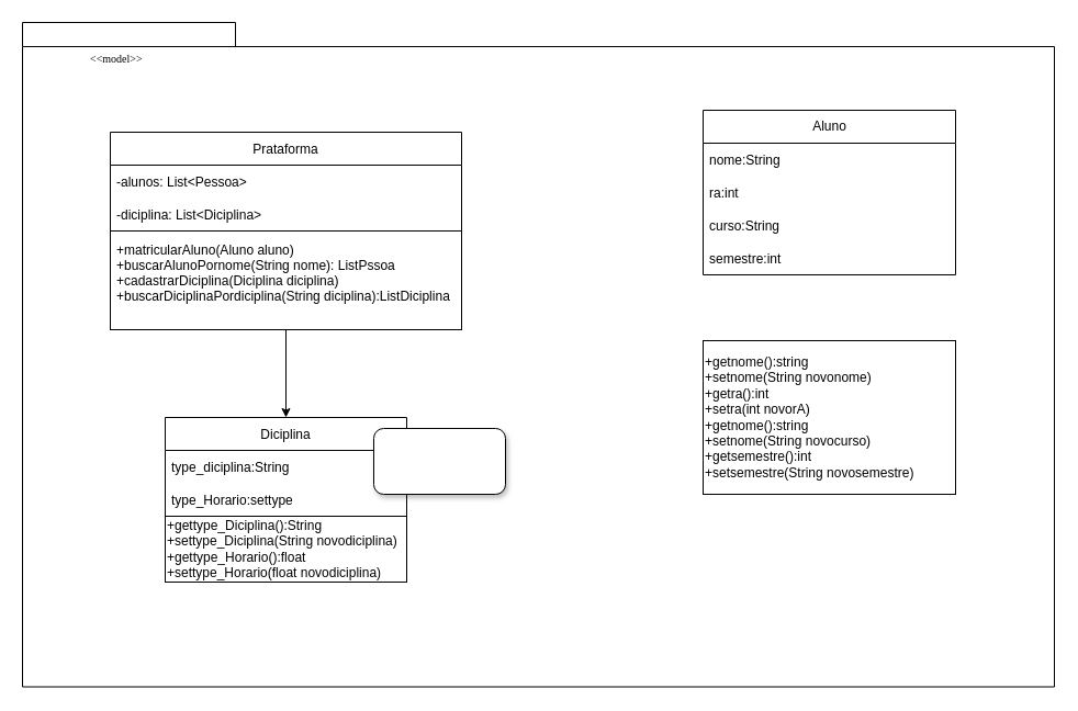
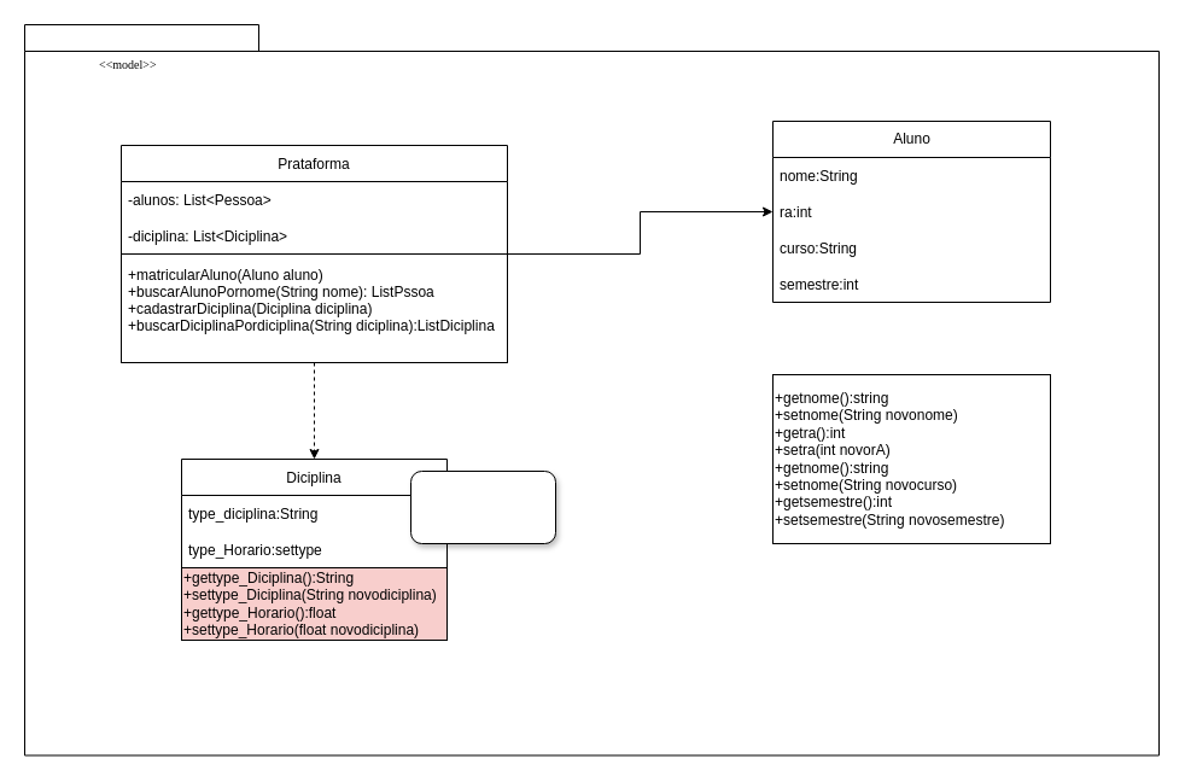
  <mxCell id="0" />
  <mxCell id="1" parent="0" />
  <mxCell id="2" value="" style="shape=folder;fontStyle=1;spacingTop=10;tabWidth=194;tabHeight=22;tabPosition=left;html=1;rounded=0;shadow=0;comic=0;labelBackgroundColor=none;strokeWidth=1;fillColor=none;fontFamily=Verdana;fontSize=10;align=center;" parent="1" vertex="1"><mxGeometry x="20" y="20" width="940" height="605.5" as="geometry" /></mxCell>
  <mxCell id="3" value="&amp;lt;&amp;lt;model&amp;gt;&amp;gt;" style="text;html=1;align=left;verticalAlign=top;spacingTop=-4;fontSize=10;fontFamily=Verdana" parent="1" vertex="1"><mxGeometry x="80" y="44.5" width="130" height="20" as="geometry" /></mxCell>
  <mxCell id="4" style="edgeStyle=orthogonalEdgeStyle;rounded=0;orthogonalLoop=1;jettySize=auto;html=1;exitX=0.5;exitY=1;exitDx=0;exitDy=0;exitPerimeter=0;" parent="1" source="2" target="2" edge="1"><mxGeometry relative="1" as="geometry" /></mxCell>
- <mxCell id="5" value="" style="edgeStyle=orthogonalEdgeStyle;rounded=0;orthogonalLoop=1;jettySize=auto;html=1;" parent="1" source="7" target="11" edge="1"><mxGeometry relative="1" as="geometry" /></mxCell>
+ <mxCell id="5" value="" style="edgeStyle=orthogonalEdgeStyle;rounded=0;orthogonalLoop=1;jettySize=auto;html=1;dashed=1;" parent="1" source="7" target="11" edge="1"><mxGeometry relative="1" as="geometry" /></mxCell>
+ <mxCell id="6" value="" style="edgeStyle=orthogonalEdgeStyle;rounded=0;orthogonalLoop=1;jettySize=auto;html=1;" parent="1" source="7" target="14" edge="1"><mxGeometry relative="1" as="geometry" /></mxCell>
  <mxCell id="7" value="Prataforma" style="swimlane;fontStyle=0;childLayout=stackLayout;horizontal=1;startSize=30;horizontalStack=0;resizeParent=1;resizeParentMax=0;resizeLast=0;collapsible=1;marginBottom=0;" parent="1" vertex="1"><mxGeometry x="100" y="120" width="320" height="180" as="geometry" /></mxCell>
  <mxCell id="8" value="-alunos: List&lt;Pessoa&gt;" style="text;strokeColor=none;fillColor=none;align=left;verticalAlign=middle;spacingLeft=4;spacingRight=4;overflow=hidden;points=[[0,0.5],[1,0.5]];portConstraint=eastwest;rotatable=0;" parent="7" vertex="1"><mxGeometry y="30" width="320" height="30" as="geometry" /></mxCell>
  <mxCell id="9" value="-diciplina: List&lt;Diciplina&gt;" style="text;strokeColor=none;fillColor=none;align=left;verticalAlign=middle;spacingLeft=4;spacingRight=4;overflow=hidden;points=[[0,0.5],[1,0.5]];portConstraint=eastwest;rotatable=0;" parent="7" vertex="1"><mxGeometry y="60" width="320" height="30" as="geometry" /></mxCell>
  <mxCell id="10" value="+matricularAluno(Aluno aluno)&#10;+buscarAlunoPornome(String nome): ListPssoa&#10;+cadastrarDiciplina(Diciplina diciplina)&#10;+buscarDiciplinaPordiciplina(String diciplina):ListDiciplina&#10;" style="text;align=left;verticalAlign=middle;spacingLeft=4;spacingRight=4;overflow=hidden;points=[[0,0.5],[1,0.5]];portConstraint=eastwest;rotatable=0;strokeWidth=1;perimeterSpacing=0;strokeColor=default;" parent="7" vertex="1"><mxGeometry y="90" width="320" height="90" as="geometry" /></mxCell>
  <mxCell id="11" value="Diciplina" style="swimlane;fontStyle=0;childLayout=stackLayout;horizontal=1;startSize=30;horizontalStack=0;resizeParent=1;resizeParentMax=0;resizeLast=0;collapsible=1;marginBottom=0;" parent="1" vertex="1"><mxGeometry x="150" y="380" width="220" height="90" as="geometry"><mxRectangle x="470" y="450" width="80" height="30" as="alternateBounds" /></mxGeometry></mxCell>
  <mxCell id="12" value="type_diciplina:String" style="text;strokeColor=none;fillColor=none;align=left;verticalAlign=middle;spacingLeft=4;spacingRight=4;overflow=hidden;points=[[0,0.5],[1,0.5]];portConstraint=eastwest;rotatable=0;" parent="11" vertex="1"><mxGeometry y="30" width="220" height="30" as="geometry" /></mxCell>
  <mxCell id="13" value="type_Horario:settype" style="text;strokeColor=none;fillColor=none;align=left;verticalAlign=middle;spacingLeft=4;spacingRight=4;overflow=hidden;points=[[0,0.5],[1,0.5]];portConstraint=eastwest;rotatable=0;" parent="11" vertex="1"><mxGeometry y="60" width="220" height="30" as="geometry" /></mxCell>
  <mxCell id="14" value="Aluno" style="swimlane;fontStyle=0;childLayout=stackLayout;horizontal=1;startSize=30;horizontalStack=0;resizeParent=1;resizeParentMax=0;resizeLast=0;collapsible=1;marginBottom=0;html=1;" parent="1" vertex="1"><mxGeometry x="640" y="100" width="230" height="150" as="geometry"><mxRectangle x="900" y="170" width="60" height="30" as="alternateBounds" /></mxGeometry></mxCell>
  <mxCell id="15" value="nome:String" style="text;strokeColor=none;fillColor=none;align=left;verticalAlign=middle;spacingLeft=4;spacingRight=4;overflow=hidden;points=[[0,0.5],[1,0.5]];portConstraint=eastwest;rotatable=0;" parent="14" vertex="1"><mxGeometry y="30" width="230" height="30" as="geometry" /></mxCell>
  <mxCell id="16" value="ra:int" style="text;strokeColor=none;fillColor=none;align=left;verticalAlign=middle;spacingLeft=4;spacingRight=4;overflow=hidden;points=[[0,0.5],[1,0.5]];portConstraint=eastwest;rotatable=0;" parent="14" vertex="1"><mxGeometry y="60" width="230" height="30" as="geometry" /></mxCell>
  <mxCell id="17" value="curso:String" style="text;strokeColor=none;fillColor=none;align=left;verticalAlign=middle;spacingLeft=4;spacingRight=4;overflow=hidden;points=[[0,0.5],[1,0.5]];portConstraint=eastwest;rotatable=0;" parent="14" vertex="1"><mxGeometry y="90" width="230" height="30" as="geometry" /></mxCell>
  <mxCell id="18" value="semestre:int" style="text;strokeColor=none;fillColor=none;align=left;verticalAlign=middle;spacingLeft=4;spacingRight=4;overflow=hidden;points=[[0,0.5],[1,0.5]];portConstraint=eastwest;rotatable=0;shadow=1;" parent="14" vertex="1"><mxGeometry y="120" width="230" height="30" as="geometry" /></mxCell>
  <mxCell id="19" value="+getnome():string&lt;br&gt;+setnome(String novonome)&lt;br&gt;+getra():int&lt;br&gt;+setra(int novorA)&lt;br&gt;+getnome():string&lt;br&gt;+setnome(String novocurso)&lt;br&gt;&lt;span style=&quot;text-align: center&quot;&gt;+getsemestre():int&lt;/span&gt;&lt;br style=&quot;text-align: center&quot;&gt;&lt;span style=&quot;text-align: center&quot;&gt;+setsemestre(String novosemestre)&lt;/span&gt;" style="whiteSpace=wrap;html=1;fontStyle=0;startSize=30;align=left;" parent="1" vertex="1"><mxGeometry x="640" y="310" width="230" height="140" as="geometry" /></mxCell>
- <mxCell id="20" value="&lt;span&gt;+gettype_Diciplina():String&lt;/span&gt;&lt;br&gt;&lt;span&gt;+settype_Diciplina(String novodiciplina)&lt;br&gt;&lt;/span&gt;+gettype_Horario():float&lt;br&gt;+settype_Horario(float novodiciplina)&lt;span&gt;&lt;br&gt;&lt;/span&gt;" style="whiteSpace=wrap;html=1;fontStyle=0;startSize=30;align=left;" parent="1" vertex="1"><mxGeometry x="150" y="470" width="220" height="60" as="geometry" /></mxCell>
+ <mxCell id="20" value="&lt;span&gt;+gettype_Diciplina():String&lt;/span&gt;&lt;br&gt;&lt;span&gt;+settype_Diciplina(String novodiciplina)&lt;br&gt;&lt;/span&gt;+gettype_Horario():float&lt;br&gt;+settype_Horario(float novodiciplina)&lt;span&gt;&lt;br&gt;&lt;/span&gt;" style="whiteSpace=wrap;html=1;fontStyle=0;startSize=30;align=left;fillColor=#f8cecc;" parent="1" vertex="1"><mxGeometry x="150" y="470" width="220" height="60" as="geometry" /></mxCell>
  <mxCell id="21" value="" style="rounded=1;whiteSpace=wrap;html=1;shadow=1;" vertex="1" parent="1"><mxGeometry x="340" y="390" width="120" height="60" as="geometry" /></mxCell>
